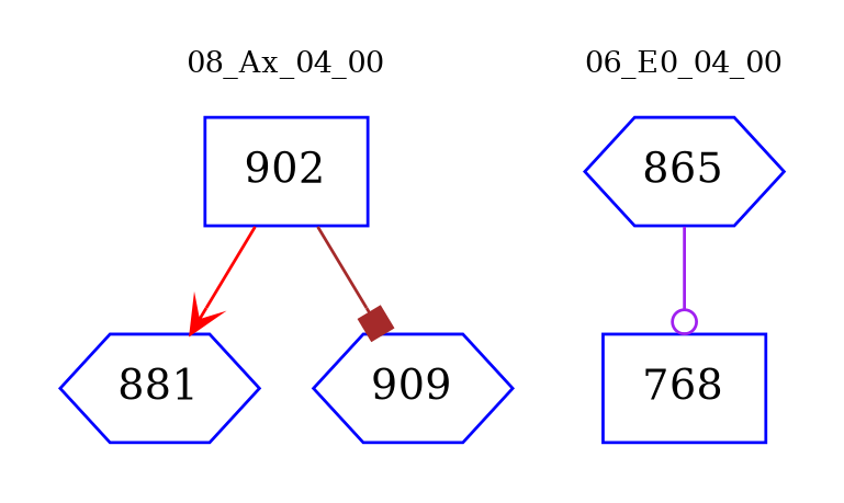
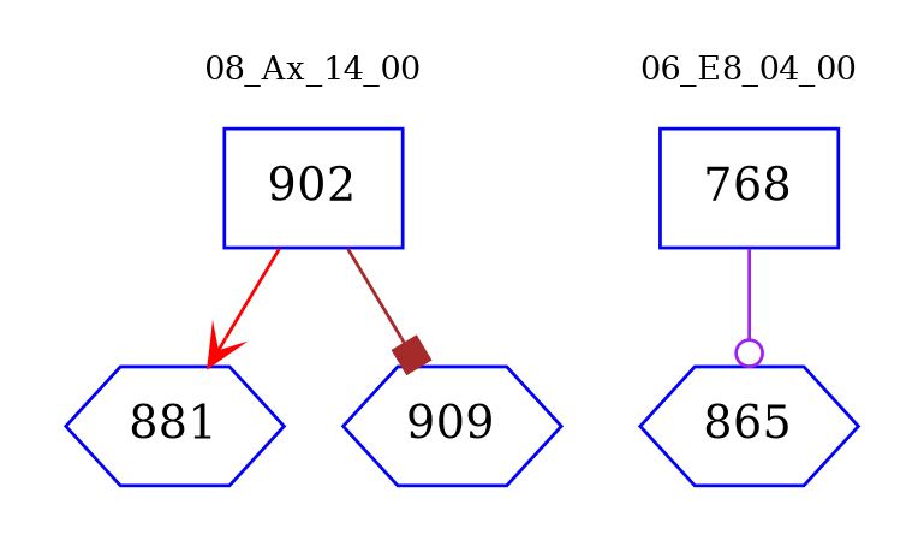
  digraph {
    node [color=blue shape=hexagon]
    n1 [label=902 shape=box]
    n2 [label=881]
    n3 [label=909]
    n4 [label=768 shape=box]
    n5 [label=865]
    subgraph cluster_1 {
      color=white
      fontsize=10
-     label="08_Ax_04_00"
+     label="08_Ax_14_00"
      n1
      n2
      n3
    }
    subgraph cluster_2 {
      color=white
      fontsize=10
-     label="06_E0_04_00"
+     label="06_E8_04_00"
      n4
      n5
    }
    n1 -> n2 [arrowhead=vee color=red]
    n1 -> n3 [arrowhead=box color=brown]
-   n5 -> n4 [arrowhead=odot color=purple]
+   n4 -> n5 [arrowhead=odot color=purple]
  }
